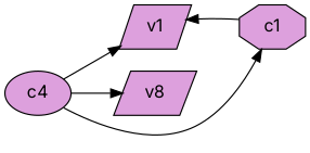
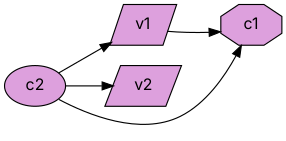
  strict digraph {
    fontname=Inter
    rankdir=LR
    node [fillcolor=plum fontname=Inter shape=parallelogram style=filled]
    edge [fontname=Inter weight=1]
-   c2 [shape=ellipse label=c4]
+   c2 [shape=ellipse]
    v1
-   v2 [label=v8]
+   v2
    c1 [shape=octagon]
    c2 -> v1
    c2 -> v2
    c2 -> c1
-   c1 -> v1
+   v1 -> c1
  }
